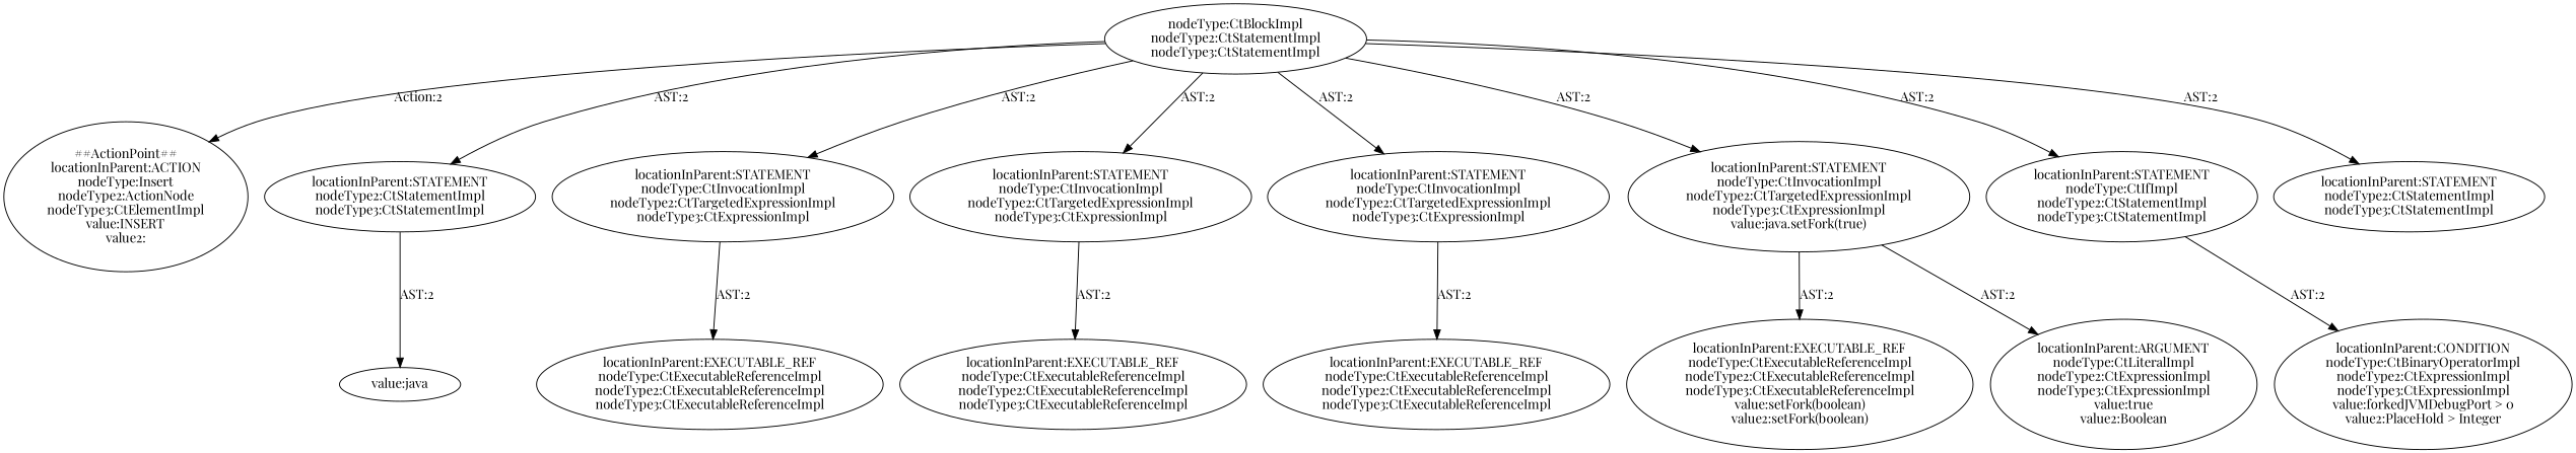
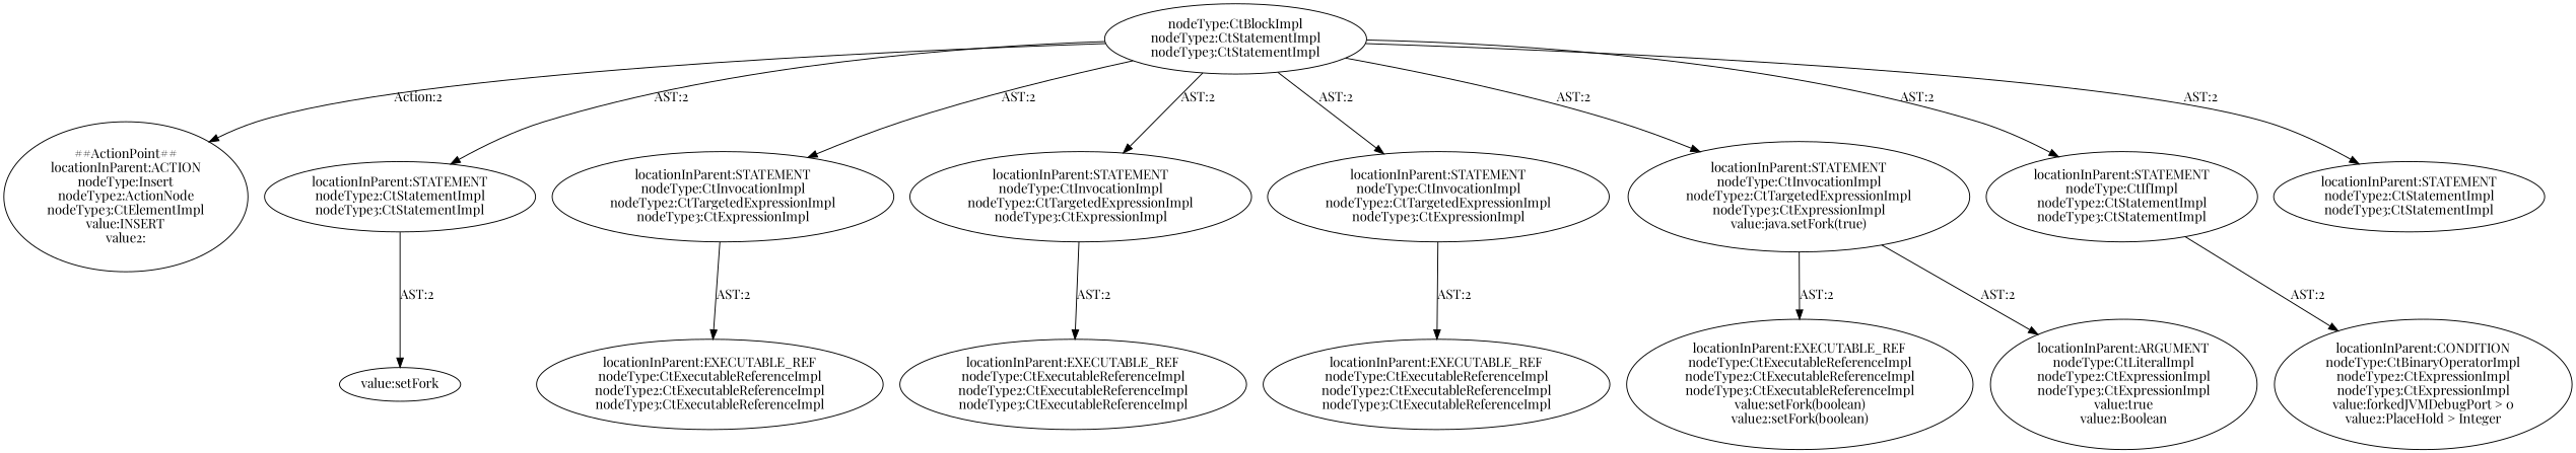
  digraph {
    fontname="Playfair Display"
    node [shape=ellipse fontname="Playfair Display"]
    edge [fontname="Playfair Display"]
    n1 [label="##ActionPoint##\nlocationInParent:ACTION\nnodeType:Insert\nnodeType2:ActionNode\nnodeType3:CtElementImpl\nvalue:INSERT\nvalue2:"]
    n2 [label="nodeType:CtBlockImpl\nnodeType2:CtStatementImpl\nnodeType3:CtStatementImpl"]
    n3 [label="locationInParent:STATEMENT\nnodeType2:CtStatementImpl\nnodeType3:CtStatementImpl"]
    n4 [label="locationInParent:STATEMENT\nnodeType:CtInvocationImpl\nnodeType2:CtTargetedExpressionImpl\nnodeType3:CtExpressionImpl"]
    n5 [label="locationInParent:STATEMENT\nnodeType:CtInvocationImpl\nnodeType2:CtTargetedExpressionImpl\nnodeType3:CtExpressionImpl"]
    n6 [label="locationInParent:STATEMENT\nnodeType:CtInvocationImpl\nnodeType2:CtTargetedExpressionImpl\nnodeType3:CtExpressionImpl"]
    n7 [label="locationInParent:STATEMENT\nnodeType:CtInvocationImpl\nnodeType2:CtTargetedExpressionImpl\nnodeType3:CtExpressionImpl\nvalue:java.setFork(true)"]
    n8 [label="locationInParent:STATEMENT\nnodeType:CtIfImpl\nnodeType2:CtStatementImpl\nnodeType3:CtStatementImpl"]
    n9 [label="locationInParent:STATEMENT\nnodeType2:CtStatementImpl\nnodeType3:CtStatementImpl"]
-   n10 [label="value:java"]
+   n10 [label="value:setFork"]
    n11 [label="locationInParent:EXECUTABLE_REF\nnodeType:CtExecutableReferenceImpl\nnodeType2:CtExecutableReferenceImpl\nnodeType3:CtExecutableReferenceImpl"]
    n12 [label="locationInParent:EXECUTABLE_REF\nnodeType:CtExecutableReferenceImpl\nnodeType2:CtExecutableReferenceImpl\nnodeType3:CtExecutableReferenceImpl"]
    n13 [label="locationInParent:EXECUTABLE_REF\nnodeType:CtExecutableReferenceImpl\nnodeType2:CtExecutableReferenceImpl\nnodeType3:CtExecutableReferenceImpl"]
    n14 [label="locationInParent:EXECUTABLE_REF\nnodeType:CtExecutableReferenceImpl\nnodeType2:CtExecutableReferenceImpl\nnodeType3:CtExecutableReferenceImpl\nvalue:setFork(boolean)\nvalue2:setFork(boolean)"]
    n15 [label="locationInParent:ARGUMENT\nnodeType:CtLiteralImpl\nnodeType2:CtExpressionImpl\nnodeType3:CtExpressionImpl\nvalue:true\nvalue2:Boolean"]
    n16 [label="locationInParent:CONDITION\nnodeType:CtBinaryOperatorImpl\nnodeType2:CtExpressionImpl\nnodeType3:CtExpressionImpl\nvalue:forkedJVMDebugPort > 0\nvalue2:PlaceHold > Integer"]
    n2 -> n1 [label="Action:2"]
    n2 -> n3 [label="AST:2"]
    n2 -> n4 [label="AST:2"]
    n2 -> n5 [label="AST:2"]
    n2 -> n6 [label="AST:2"]
    n2 -> n7 [label="AST:2"]
    n2 -> n8 [label="AST:2"]
    n2 -> n9 [label="AST:2"]
    n3 -> n10 [label="AST:2"]
    n4 -> n11 [label="AST:2"]
    n5 -> n12 [label="AST:2"]
    n6 -> n13 [label="AST:2"]
    n7 -> n14 [label="AST:2"]
    n7 -> n15 [label="AST:2"]
    n8 -> n16 [label="AST:2"]
  }
